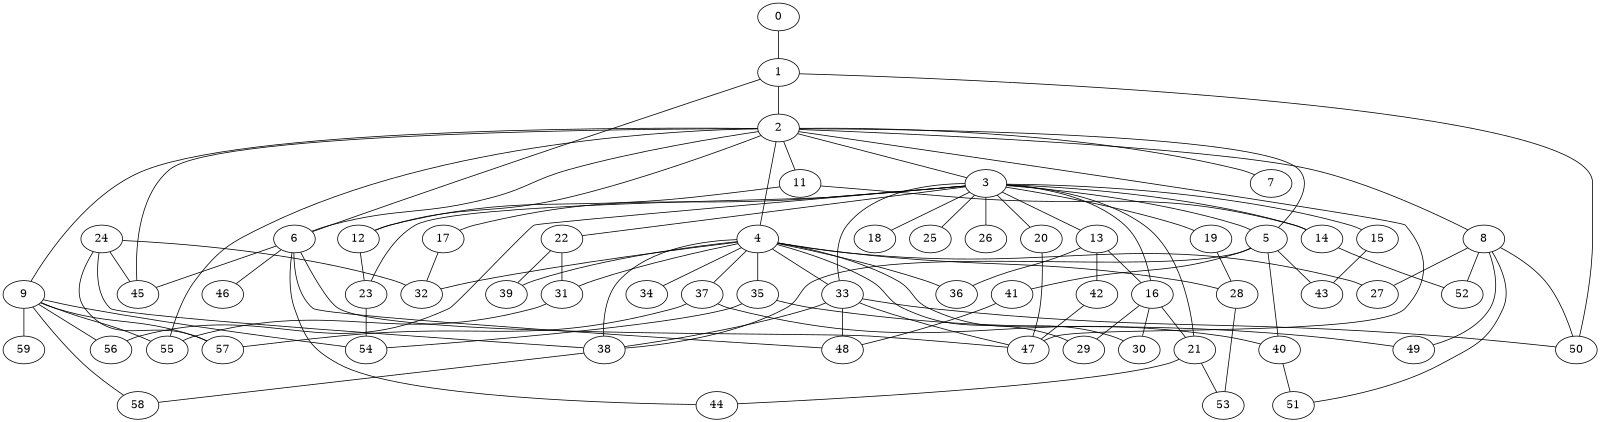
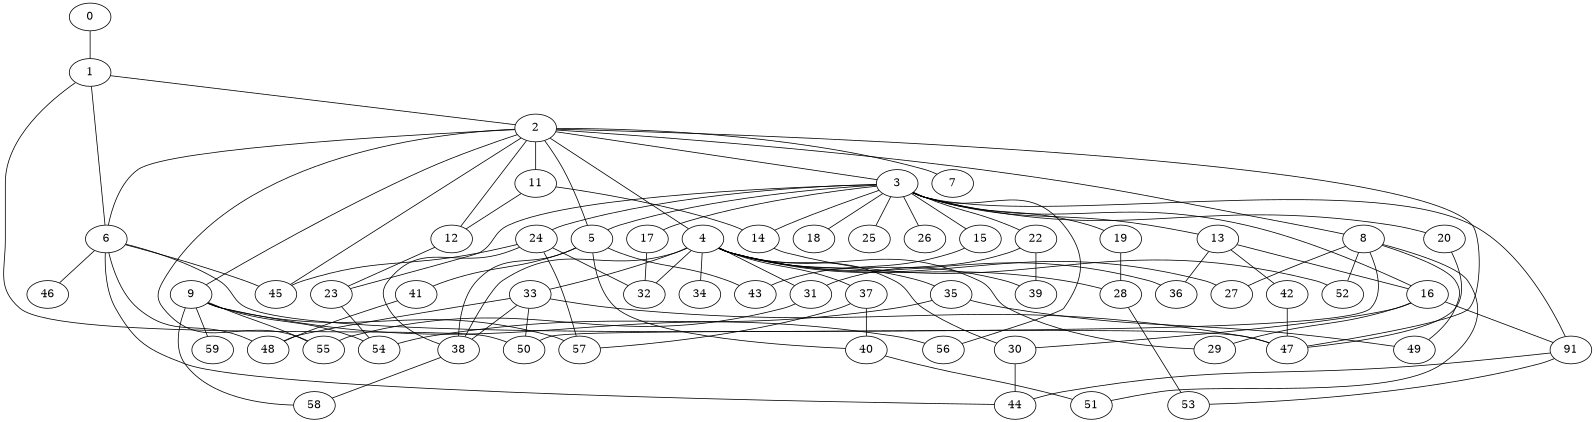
  graph {
    0
    1
    2
    50
    6
    3
    4
    5
    7
    8
    9
    11
    12
    45
    47
    55
    44
    46
    48
    13
    14
    15
    16
    17
    18
    19
    20
-   21
+   21 [label=91]
    22
    23
    24
    25
    26
    56
    32
    33
    35
    36
    37
    38
    39
    34
    27
    28
    29
    30
    31
    40
    41
    43
    49
    51
    52
    54
    57
    58
    59
    42
    53
    0 -- 1
    1 -- 2
    1 -- 50
    1 -- 6
    2 -- 6
    2 -- 3
    2 -- 4
    2 -- 5
    2 -- 7
    2 -- 8
    2 -- 9
    2 -- 11
    2 -- 12
    2 -- 45
    2 -- 47
    2 -- 55
    6 -- 45
    6 -- 47
    6 -- 44
    6 -- 46
    6 -- 48
    3 -- 5
    3 -- 13
    3 -- 14
    3 -- 15
    3 -- 16
    3 -- 17
    3 -- 18
    3 -- 19
    3 -- 20
    3 -- 21
    3 -- 22
    3 -- 23
-   3 -- 33
+   3 -- 24
    3 -- 25
    3 -- 26
    3 -- 56
    4 -- 32
    4 -- 33
    4 -- 35
    4 -- 36
    4 -- 37
    4 -- 38
    4 -- 39
    4 -- 34
    4 -- 27
    4 -- 28
    4 -- 29
    4 -- 30
    4 -- 31
    5 -- 38
    5 -- 40
    5 -- 41
    5 -- 43
    8 -- 50
    8 -- 27
    8 -- 49
    8 -- 51
    8 -- 52
    9 -- 55
    9 -- 56
    9 -- 54
    9 -- 57
    9 -- 58
    9 -- 59
    11 -- 12
    11 -- 14
    12 -- 23
    13 -- 16
    13 -- 36
    13 -- 42
    14 -- 52
    15 -- 43
    16 -- 21
    16 -- 29
    16 -- 30
    17 -- 32
    19 -- 28
    20 -- 47
    21 -- 44
    21 -- 53
    22 -- 39
    22 -- 31
    23 -- 54
    24 -- 45
    24 -- 32
    24 -- 38
    24 -- 57
    33 -- 50
    33 -- 47
    33 -- 48
    33 -- 38
    35 -- 49
    35 -- 54
    37 -- 40
    37 -- 57
    38 -- 58
    28 -- 53
+   30 -- 44
    31 -- 55
    40 -- 51
    41 -- 48
    42 -- 47
  }
